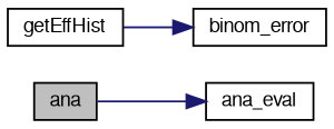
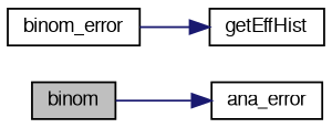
  digraph {
    rankdir=LR
    node [color=black fontname=FreeSans fontsize=10 shape=record]
    edge [color=midnightblue fontname=FreeSans fontsize=10 labelfontname=FreeSans labelfontsize=10 style=solid]
-   n1 [fillcolor=grey75 fontcolor=black height=0.2 label=ana style=filled width=0.4]
-   n2 [height=0.2 label=ana_eval width=0.4]
+   n1 [fillcolor=grey75 fontcolor=black height=0.2 label=binom style=filled width=0.4]
+   n2 [height=0.2 label=ana_error width=0.4]
    n3 [height=0.2 label=getEffHist width=0.4]
    n4 [height=0.2 label=binom_error width=0.4]
    n1 -> n2
-   n3 -> n4
+   n4 -> n3
  }
